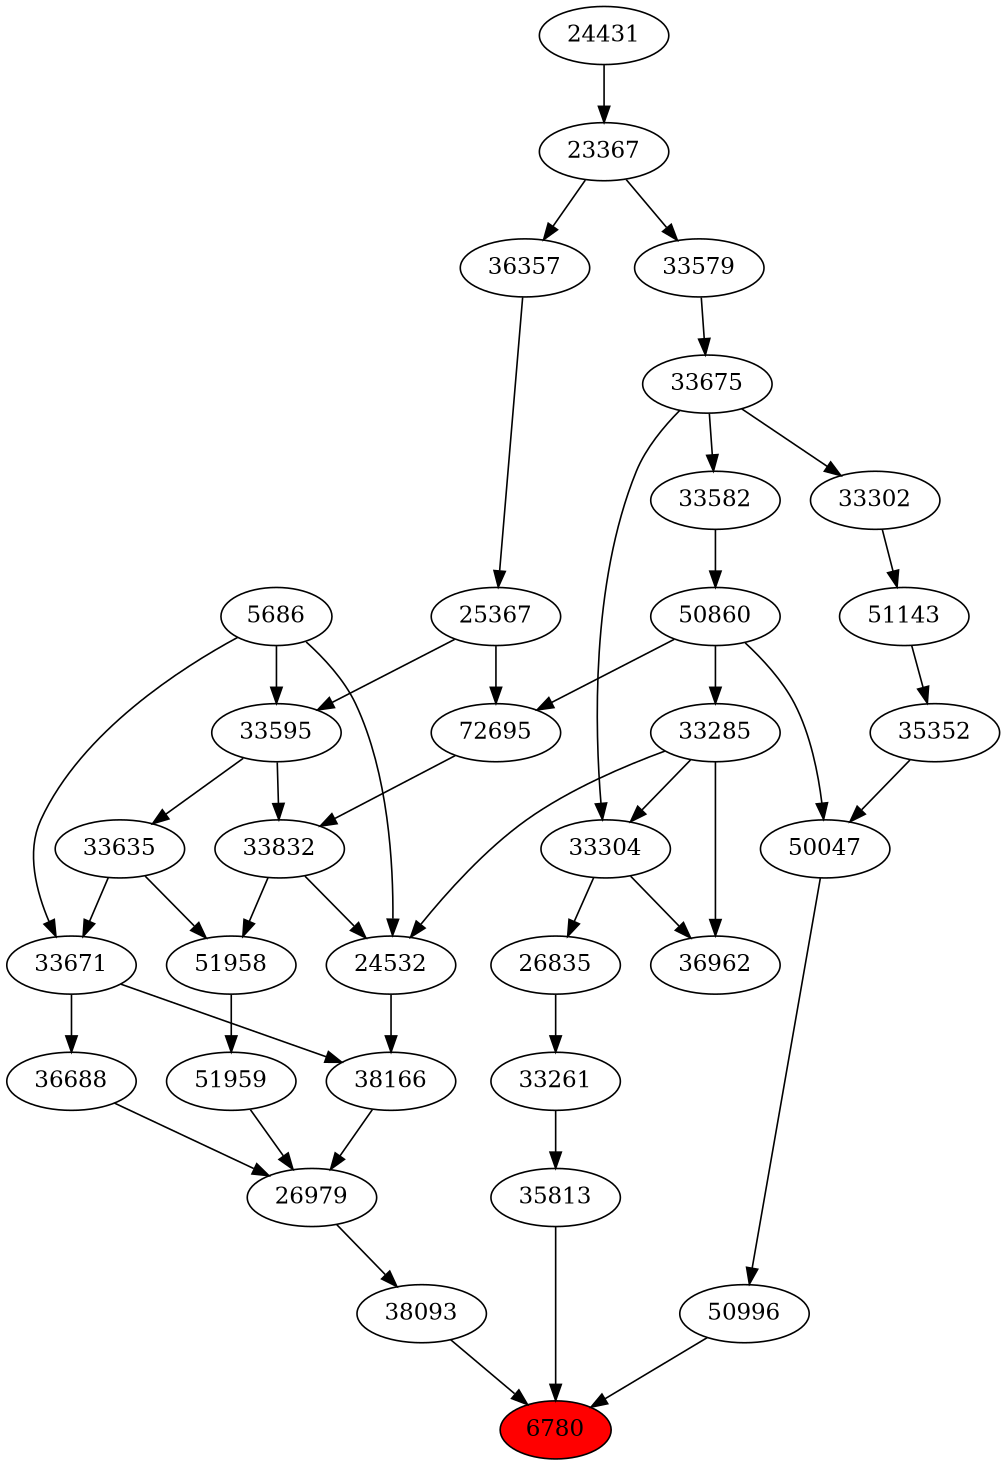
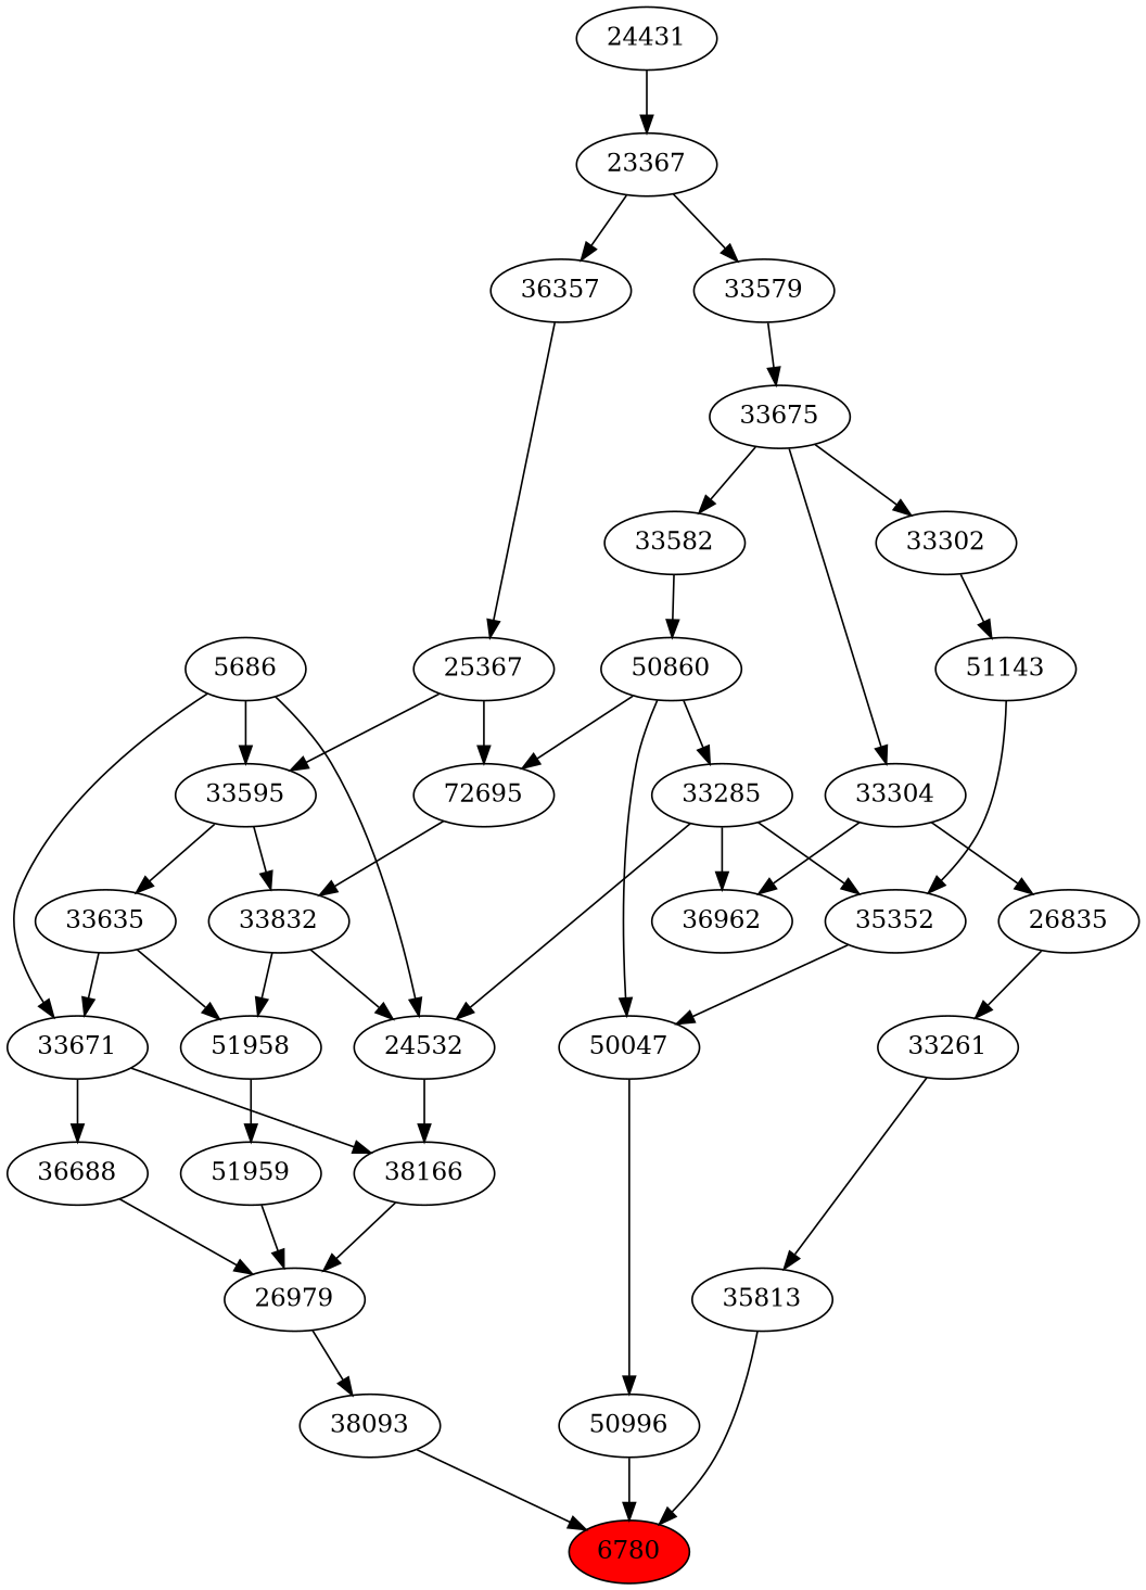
  strict digraph {
    n1 [fillcolor=red label=6780 style=filled]
    n2 [label=38093]
    n3 [label=35813]
    n4 [label=50996]
    n5 [label=26979]
    n6 [label=33261]
    n7 [label=50047]
    n8 [label=36688]
    n9 [label=38166]
    n10 [label=51959]
    n11 [label=36962]
    n12 [label=26835]
    n13 [label=35352]
    n14 [label=50860]
    n15 [label=33285]
    n16 [label=72695]
    n17 [label=24532]
    n18 [label=33832]
    n19 [label=33671]
    n20 [label=51958]
    n21 [label=33304]
    n22 [label=51143]
    n23 [label=33582]
    n24 [label=5686]
    n25 [label=33595]
    n26 [label=33635]
    n27 [label=33675]
    n28 [label=33302]
    n29 [label=33579]
    n30 [label=25367]
    n31 [label=23367]
    n32 [label=36357]
    n33 [label=24431]
    n2 -> n1
    n3 -> n1
    n4 -> n1
    n5 -> n2
    n6 -> n3
    n7 -> n4
    n8 -> n5
    n9 -> n5
    n10 -> n5
    n12 -> n6
    n13 -> n7
    n14 -> n7
    n14 -> n15
    n14 -> n16
    n15 -> n11
-   n15 -> n21
+   n15 -> n13
    n15 -> n17
    n16 -> n18
    n17 -> n9
    n18 -> n17
    n18 -> n20
    n19 -> n8
    n19 -> n9
    n20 -> n10
    n21 -> n11
    n21 -> n12
    n22 -> n13
    n23 -> n14
    n24 -> n17
    n24 -> n19
    n24 -> n25
    n25 -> n18
    n25 -> n26
    n26 -> n19
    n26 -> n20
    n27 -> n21
    n27 -> n23
    n27 -> n28
    n28 -> n22
    n29 -> n27
    n30 -> n16
    n30 -> n25
    n31 -> n29
    n31 -> n32
    n32 -> n30
    n33 -> n31
  }
